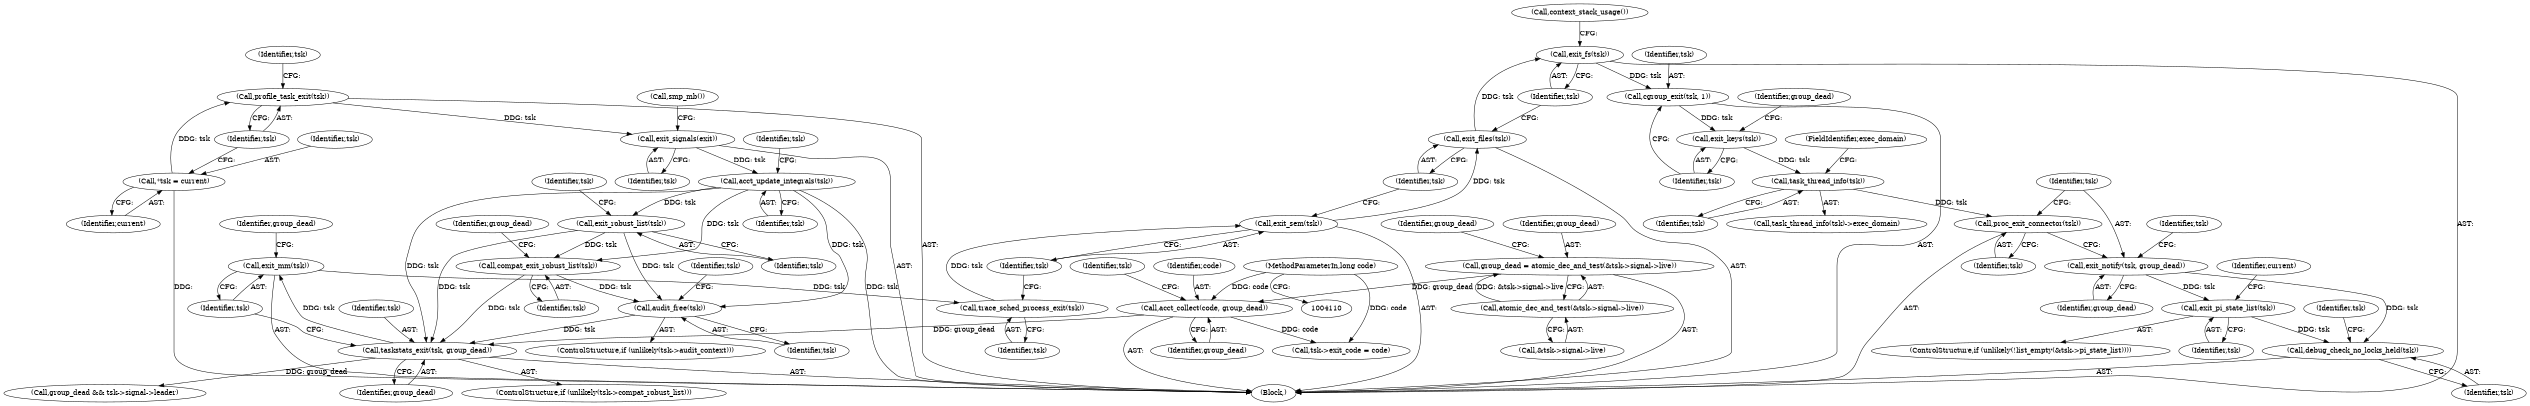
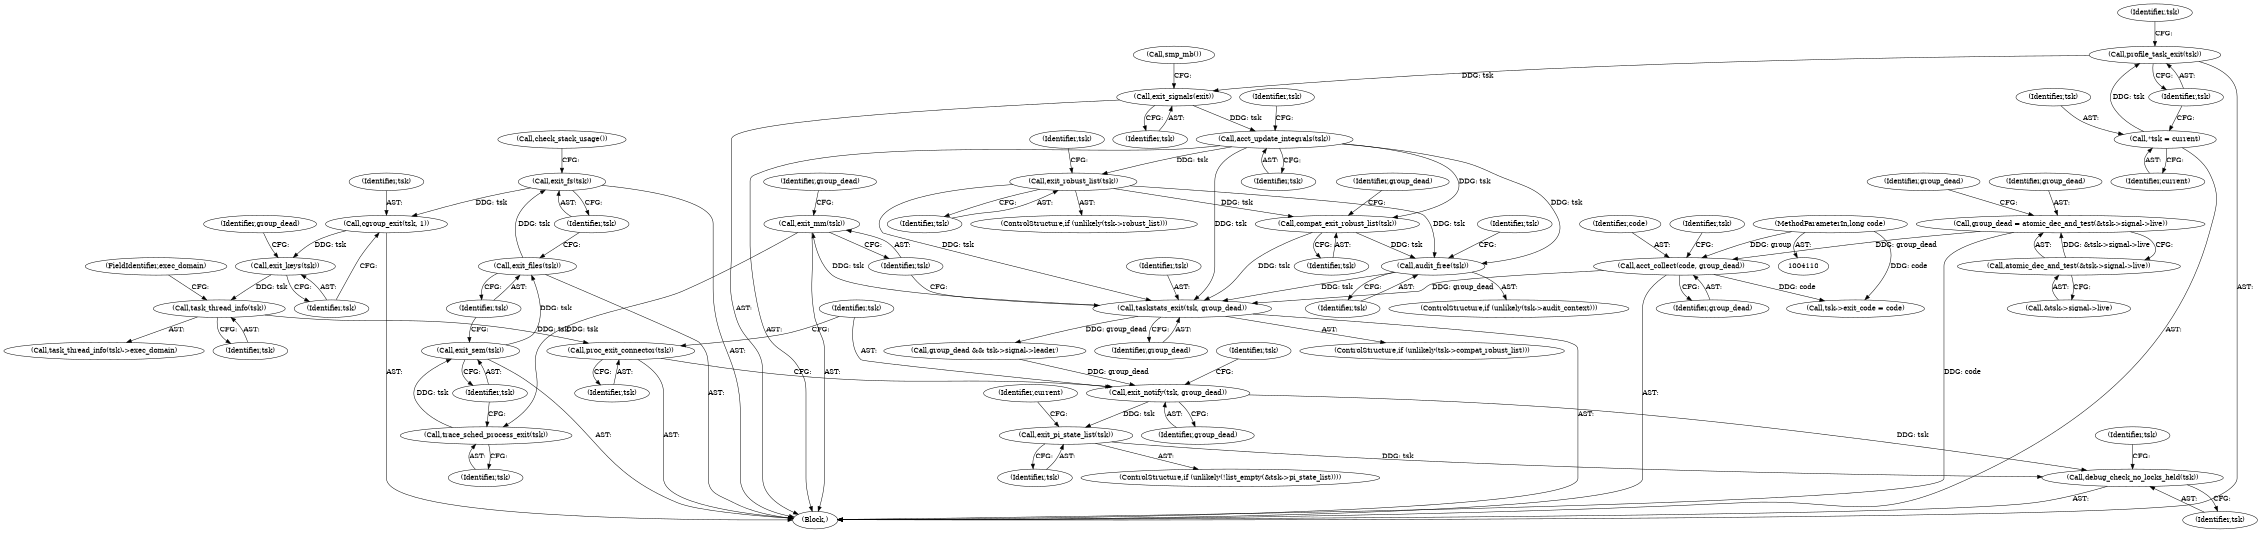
  digraph {
    n1 [label="(Call,task_thread_info(tsk))"]
    n2 [label="(Call,proc_exit_connector(tsk))"]
    n3 [label="(Identifier,tsk)"]
    n4 [label="(Call,task_thread_info(tsk)->exec_domain)"]
    n5 [label="(Block,)"]
    n6 [label="(Call,exit_notify(tsk, group_dead))"]
    n7 [label="(Identifier,tsk)"]
    n8 [label="(Call,exit_keys(tsk))"]
    n9 [label="(Identifier,tsk)"]
    n10 [label="(Call,cgroup_exit(tsk, 1))"]
    n11 [label="(Call,exit_fs(tsk))"]
    n12 [label="(Identifier,tsk)"]
    n13 [label="(Call,exit_files(tsk))"]
    n14 [label="(Identifier,tsk)"]
    n15 [label="(Call,exit_sem(tsk))"]
    n16 [label="(Identifier,tsk)"]
    n17 [label="(Call,trace_sched_process_exit(tsk))"]
    n18 [label="(Identifier,tsk)"]
    n19 [label="(Call,exit_mm(tsk))"]
    n20 [label="(Identifier,tsk)"]
    n21 [label="(Call,taskstats_exit(tsk, group_dead))"]
    n22 [label="(Call,group_dead && tsk->signal->leader)"]
    n23 [label="(Identifier,group_dead)"]
    n24 [label="(ControlStructure,if (unlikely(tsk->compat_robust_list)))"]
    n25 [label="(Call,exit_robust_list(tsk))"]
    n26 [label="(Call,audit_free(tsk))"]
    n27 [label="(Call,compat_exit_robust_list(tsk))"]
    n28 [label="(Identifier,tsk)"]
+   n29 [label="(ControlStructure,if (unlikely(tsk->robust_list)))"]
    n30 [label="(ControlStructure,if (unlikely(tsk->audit_context)))"]
    n31 [label="(Identifier,tsk)"]
    n32 [label="(Identifier,tsk)"]
    n33 [label="(Call,acct_update_integrals(tsk))"]
    n34 [label="(Identifier,tsk)"]
    n35 [label="(Call,exit_signals(exit))"]
    n36 [label="(Identifier,tsk)"]
    n37 [label="(Call,profile_task_exit(tsk))"]
    n38 [label="(Identifier,tsk)"]
    n39 [label="(Call,*tsk = current)"]
    n40 [label="(Identifier,current)"]
    n41 [label="(Call,acct_collect(code, group_dead))"]
    n42 [label="(Call,tsk->exit_code = code)"]
    n43 [label="(Identifier,group_dead)"]
    n44 [label="(MethodParameterIn,long code)"]
    n45 [label=1004110]
    n46 [label="(Call,group_dead = atomic_dec_and_test(&tsk->signal->live))"]
    n47 [label="(Call,atomic_dec_and_test(&tsk->signal->live))"]
    n48 [label="(Call,&tsk->signal->live)"]
    n49 [label="(Call,exit_pi_state_list(tsk))"]
    n50 [label="(Call,debug_check_no_locks_held(tsk))"]
    n51 [label="(Identifier,group_dead)"]
    n52 [label="(Identifier,tsk)"]
    n53 [label="(ControlStructure,if (unlikely(!list_empty(&tsk->pi_state_list))))"]
    n54 [label="(Identifier,tsk)"]
    n55 [label="(Identifier,tsk)"]
    n56 [label="(Identifier,tsk)"]
    n57 [label="(Identifier,group_dead)"]
    n58 [label="(Identifier,tsk)"]
    n59 [label="(Identifier,tsk)"]
    n60 [label="(FieldIdentifier,exec_domain)"]
    n61 [label="(Identifier,tsk)"]
    n62 [label="(Identifier,tsk)"]
    n63 [label="(Identifier,tsk)"]
    n64 [label="(Identifier,tsk)"]
    n65 [label="(Identifier,tsk)"]
-   n66 [label="(Call,context_stack_usage())"]
+   n66 [label="(Call,check_stack_usage())"]
    n67 [label="(Identifier,group_dead)"]
    n68 [label="(Identifier,group_dead)"]
    n69 [label="(Identifier,current)"]
    n70 [label="(Identifier,code)"]
    n71 [label="(Identifier,group_dead)"]
    n72 [label="(Identifier,tsk)"]
    n73 [label="(Call,smp_mb())"]
    n74 [label="(Identifier,tsk)"]
    n75 [label="(Identifier,group_dead)"]
    n1 -> n2 [label="DDG: tsk"]
    n1 -> n3 [label="CFG: "]
    n1 -> n4 [label="AST: "]
    n2 -> n5 [label="AST: "]
    n2 -> n6 [label="CFG: "]
    n2 -> n7 [label="CFG: "]
    n3 -> n1 [label="AST: "]
    n6 -> n49 [label="DDG: tsk"]
    n6 -> n50 [label="DDG: tsk"]
    n6 -> n51 [label="CFG: "]
    n7 -> n2 [label="AST: "]
    n8 -> n1 [label="DDG: tsk"]
    n8 -> n9 [label="CFG: "]
    n9 -> n8 [label="AST: "]
    n9 -> n10 [label="CFG: "]
    n10 -> n5 [label="AST: "]
    n10 -> n8 [label="DDG: tsk"]
    n11 -> n5 [label="AST: "]
    n11 -> n10 [label="DDG: tsk"]
    n11 -> n12 [label="CFG: "]
    n12 -> n11 [label="AST: "]
    n12 -> n13 [label="CFG: "]
    n13 -> n5 [label="AST: "]
    n13 -> n11 [label="DDG: tsk"]
    n13 -> n14 [label="CFG: "]
    n14 -> n13 [label="AST: "]
    n14 -> n15 [label="CFG: "]
    n15 -> n5 [label="AST: "]
    n15 -> n13 [label="DDG: tsk"]
    n15 -> n16 [label="CFG: "]
    n16 -> n15 [label="AST: "]
    n16 -> n17 [label="CFG: "]
    n17 -> n15 [label="DDG: tsk"]
    n17 -> n18 [label="CFG: "]
    n18 -> n17 [label="AST: "]
    n19 -> n5 [label="AST: "]
    n19 -> n17 [label="DDG: tsk"]
    n19 -> n20 [label="CFG: "]
    n20 -> n19 [label="AST: "]
    n20 -> n21 [label="CFG: "]
    n21 -> n5 [label="AST: "]
    n21 -> n19 [label="DDG: tsk"]
    n21 -> n22 [label="DDG: group_dead"]
    n21 -> n23 [label="CFG: "]
    n21 -> n24 [label="AST: "]
+   n22 -> n6 [label="DDG: group_dead"]
    n23 -> n21 [label="AST: "]
    n25 -> n21 [label="DDG: tsk"]
    n25 -> n26 [label="DDG: tsk"]
    n25 -> n27 [label="DDG: tsk"]
    n25 -> n28 [label="CFG: "]
+   n25 -> n29 [label="AST: "]
    n26 -> n21 [label="DDG: tsk"]
    n26 -> n30 [label="AST: "]
    n26 -> n31 [label="CFG: "]
    n27 -> n21 [label="DDG: tsk"]
    n27 -> n26 [label="DDG: tsk"]
    n27 -> n32 [label="CFG: "]
    n28 -> n25 [label="AST: "]
    n31 -> n26 [label="AST: "]
    n32 -> n27 [label="AST: "]
-   n33 -> n5 [label="DDG: tsk"]
+   n33 -> n5 [label="AST: "]
    n33 -> n21 [label="DDG: tsk"]
    n33 -> n25 [label="DDG: tsk"]
    n33 -> n26 [label="DDG: tsk"]
    n33 -> n27 [label="DDG: tsk"]
    n33 -> n34 [label="CFG: "]
    n34 -> n33 [label="AST: "]
    n35 -> n5 [label="AST: "]
    n35 -> n33 [label="DDG: tsk"]
    n35 -> n36 [label="CFG: "]
    n36 -> n35 [label="AST: "]
    n37 -> n5 [label="AST: "]
    n37 -> n35 [label="DDG: tsk"]
    n37 -> n38 [label="CFG: "]
    n38 -> n37 [label="AST: "]
    n38 -> n39 [label="CFG: "]
-   n39 -> n5 [label="DDG: "]
+   n39 -> n5 [label="AST: "]
    n39 -> n37 [label="DDG: tsk"]
    n39 -> n40 [label="CFG: "]
    n40 -> n39 [label="AST: "]
    n41 -> n5 [label="AST: "]
    n41 -> n21 [label="DDG: group_dead"]
    n41 -> n42 [label="DDG: code"]
    n41 -> n43 [label="CFG: "]
    n43 -> n41 [label="AST: "]
-   n44 -> n41 [label="DDG: code"]
+   n44 -> n41 [label="DDG: group"]
    n44 -> n42 [label="DDG: code"]
-   n44 -> n45 [label="CFG: "]
-   n46 -> n5 [label="AST: "]
+   n44 -> n45 [label="AST: "]
+   n46 -> n5 [label="DDG: code"]
    n46 -> n41 [label="DDG: group_dead"]
    n46 -> n47 [label="CFG: "]
    n47 -> n46 [label="AST: "]
    n47 -> n46 [label="DDG: &tsk->signal->live"]
    n47 -> n48 [label="CFG: "]
    n48 -> n47 [label="AST: "]
    n49 -> n50 [label="DDG: tsk"]
    n49 -> n52 [label="CFG: "]
    n49 -> n53 [label="AST: "]
    n50 -> n5 [label="AST: "]
    n50 -> n54 [label="CFG: "]
    n51 -> n6 [label="AST: "]
    n52 -> n49 [label="AST: "]
    n54 -> n50 [label="AST: "]
    n55 -> n26 [label="CFG: "]
    n56 -> n6 [label="CFG: "]
    n57 -> n27 [label="CFG: "]
    n58 -> n37 [label="CFG: "]
    n59 -> n25 [label="CFG: "]
    n60 -> n1 [label="CFG: "]
    n61 -> n33 [label="CFG: "]
    n62 -> n41 [label="CFG: "]
    n63 -> n21 [label="AST: "]
    n64 -> n39 [label="AST: "]
    n65 -> n10 [label="AST: "]
    n66 -> n11 [label="CFG: "]
    n67 -> n46 [label="CFG: "]
    n68 -> n8 [label="CFG: "]
    n69 -> n49 [label="CFG: "]
    n70 -> n41 [label="AST: "]
    n71 -> n19 [label="CFG: "]
    n72 -> n2 [label="CFG: "]
    n72 -> n6 [label="AST: "]
    n73 -> n35 [label="CFG: "]
    n74 -> n50 [label="CFG: "]
    n75 -> n46 [label="AST: "]
  }
